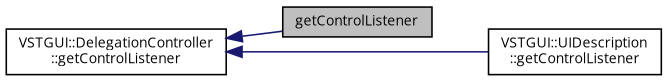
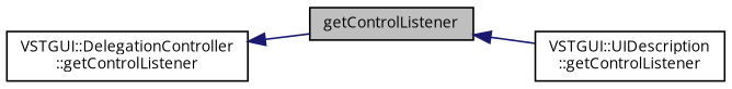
  digraph {
    fontname="Open Sans"
    rankdir=LR
    node [color=black fontname="Open Sans" fontsize=9 shape=record]
    edge [color=midnightblue dir=back fontname="Open Sans" fontsize=9 labelfontname=Arial labelfontsize=9 style=solid]
    n1 [fillcolor=grey75 fontcolor=black height=0.2 label=getControlListener style=filled width=0.4]
    n2 [height=0.2 label="VSTGUI::UIDescription\l::getControlListener" width=0.4]
    n3 [height=0.2 label="VSTGUI::DelegationController\l::getControlListener" width=0.4]
-   n3 -> n2
+   n1 -> n2
    n3 -> n1
  }
